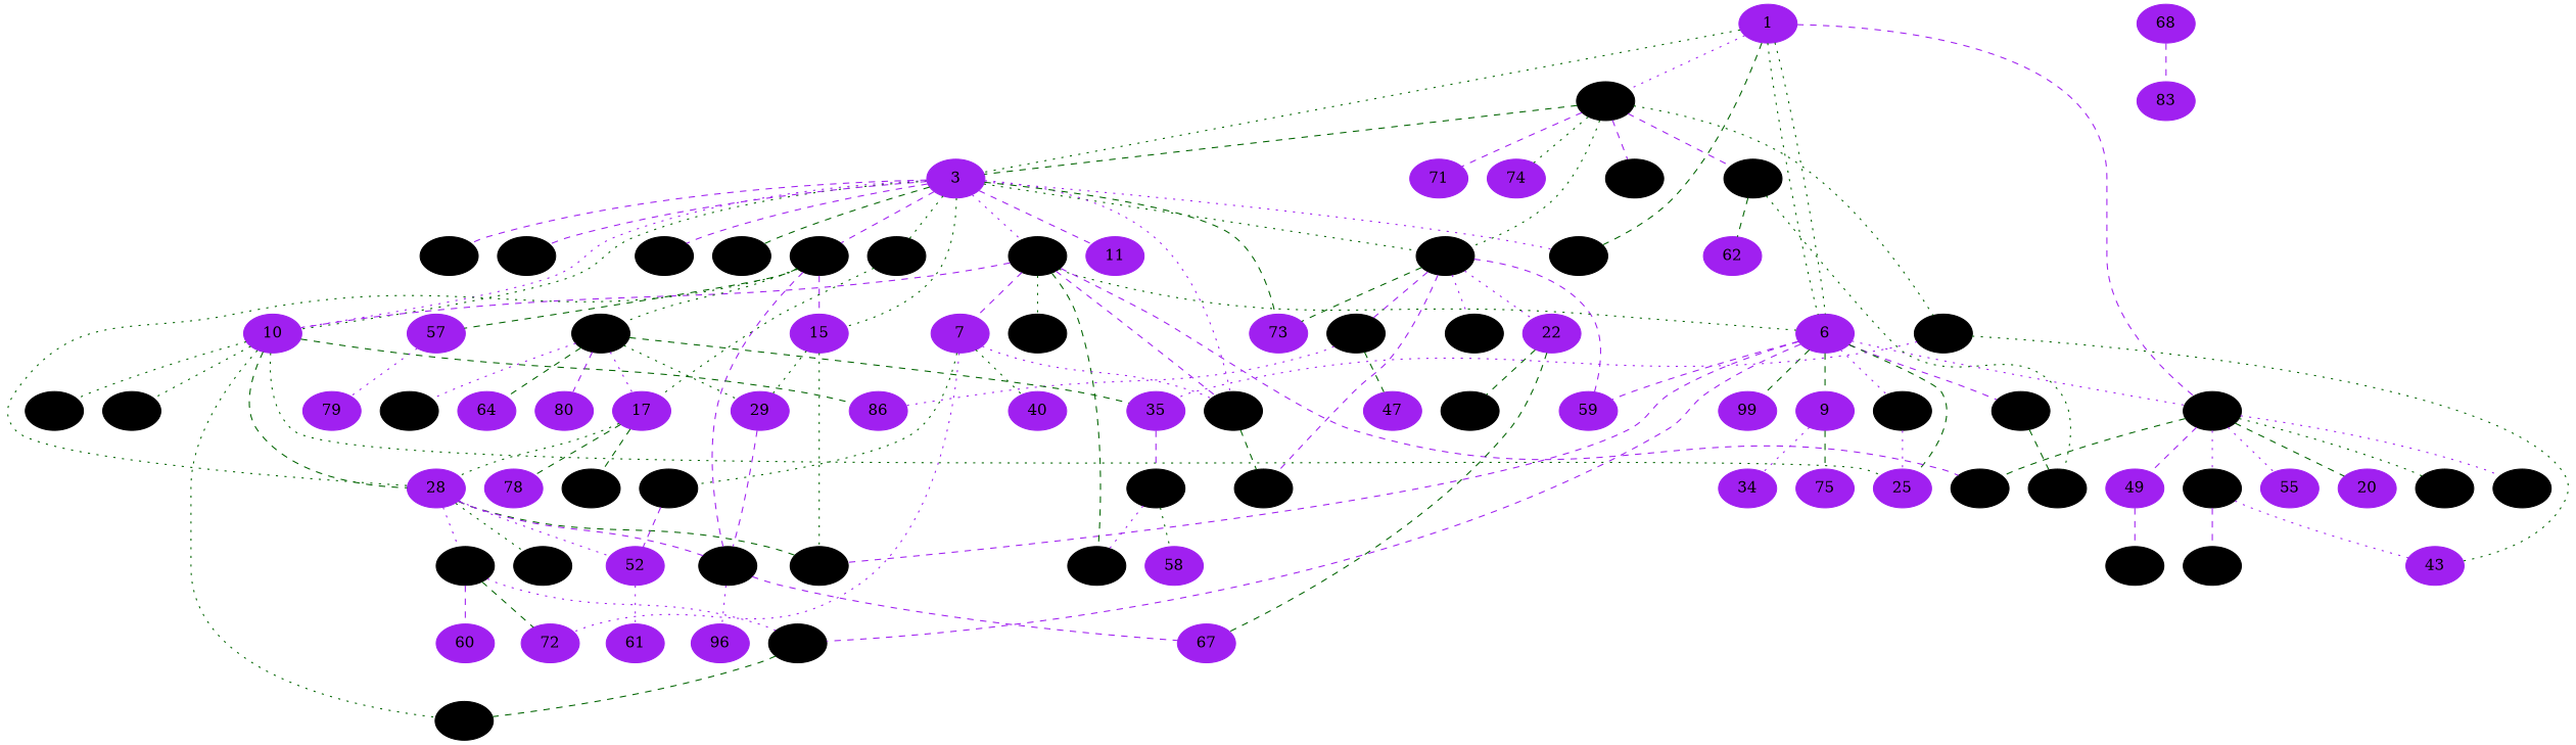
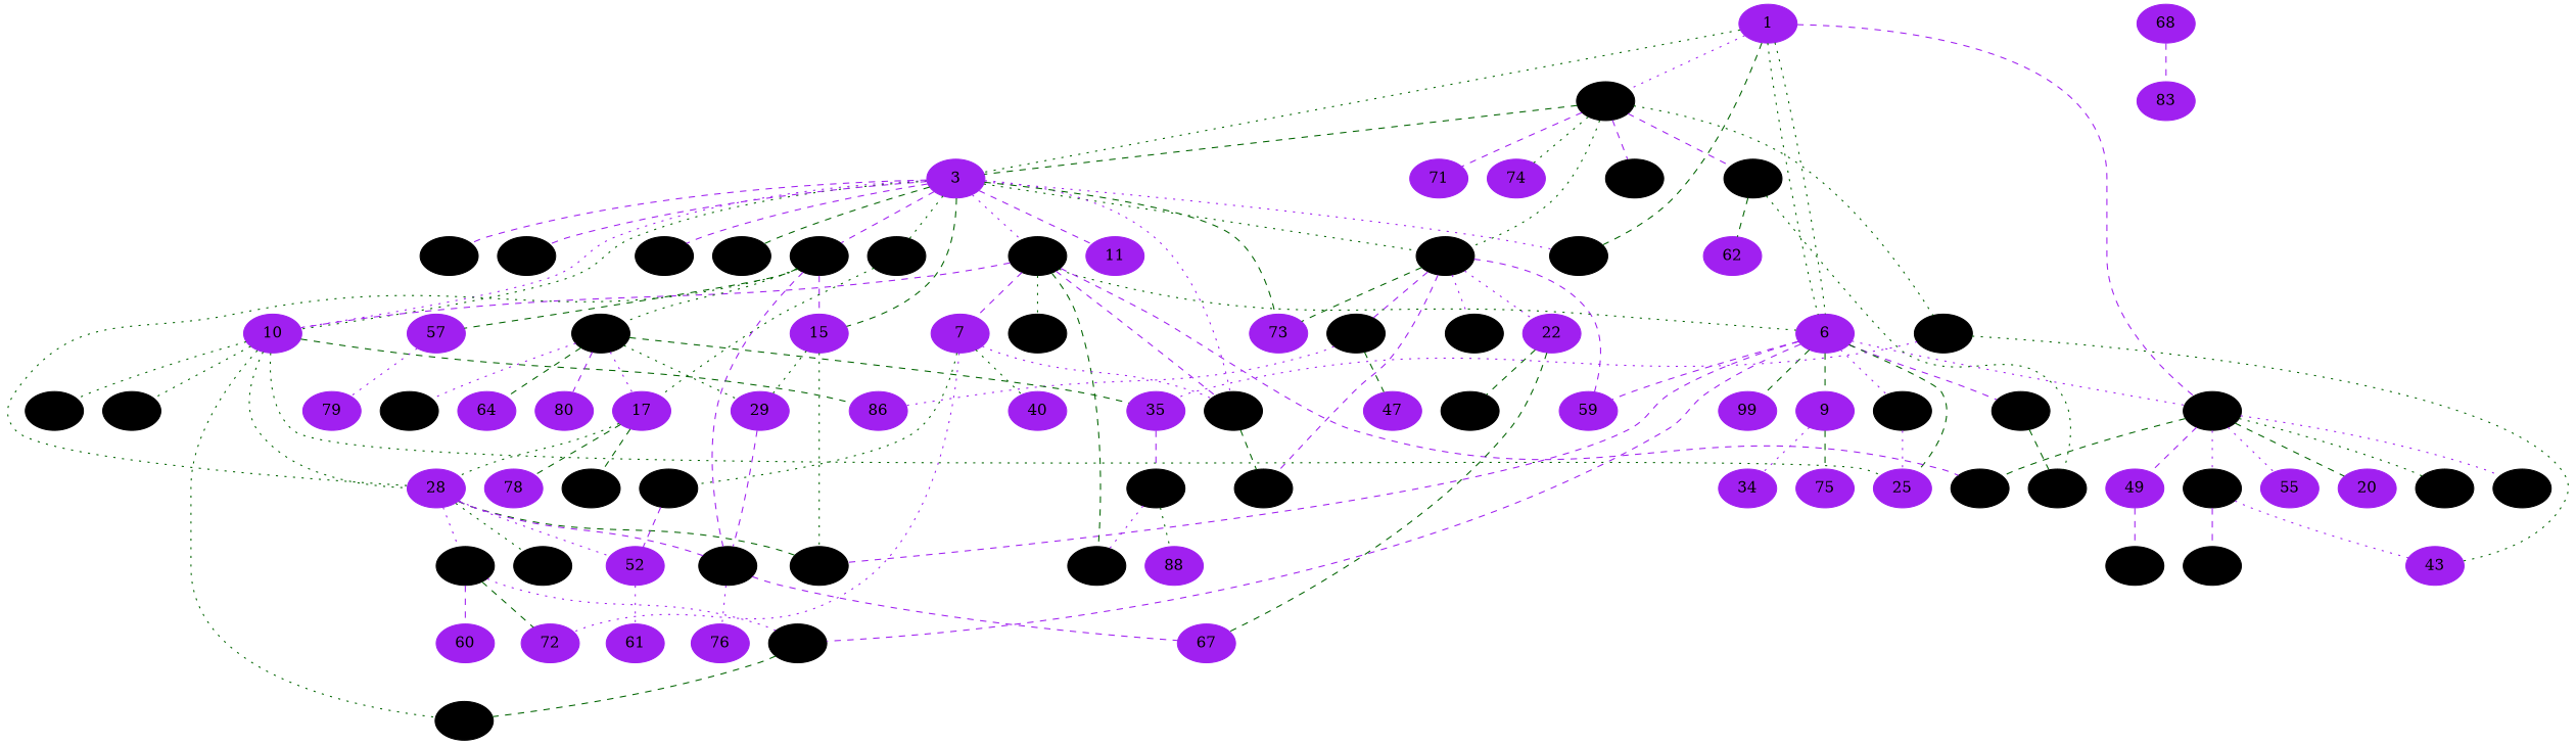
  graph {
    node [color=black style=filled]
    edge [color=purple style=dashed]
    2
    1 [color=purple]
    3 [color=purple]
    6 [color=purple]
    13
    51
    8
    14
    31
    33
    71 [color=purple]
    74 [color=purple]
    4
    5
    10 [color=purple]
    11 [color=purple]
    12
    15 [color=purple]
    36
    48
    53
    63
    84
    73 [color=purple]
    9 [color=purple]
    19
    21
    25 [color=purple]
    41
    59 [color=purple]
    n31 [color=purple label=99]
    81
    42
    20 [color=purple]
    23
    32
    39
    49 [color=purple]
    55 [color=purple]
    18
    22 [color=purple]
    26
    70
    77
    62 [color=purple]
    35 [color=purple]
    43 [color=purple]
    7 [color=purple]
    54
    66
    16
    28 [color=purple]
    46
    57 [color=purple]
    40 [color=purple]
    45
    72 [color=purple]
    24
    38
    82
    86 [color=purple]
    17 [color=purple]
    29 [color=purple]
    27
    64 [color=purple]
    80 [color=purple]
    30
    37
    52 [color=purple]
    67 [color=purple]
-   76 [color=purple label=96]
+   76 [color=purple]
    79 [color=purple]
    34 [color=purple]
    75 [color=purple]
    65
    47 [color=purple]
    44
    78 [color=purple]
    85
    56
    68 [color=purple]
    83 [color=purple]
    50
    60 [color=purple]
    61 [color=purple]
-   58 [color=purple]
+   58 [color=purple label=88]
    2 -- 3 [color=darkgreen]
    2 -- 8 [color=darkgreen style=dotted]
    2 -- 14
    2 -- 31
    2 -- 33 [color=darkgreen style=dotted]
    2 -- 71
    2 -- 74 [color=darkgreen style=dotted]
    1 -- 2 [style=dotted]
    1 -- 3 [color=darkgreen style=dotted]
    1 -- 6 [color=darkgreen style=dotted]
    1 -- 6 [color=darkgreen style=dotted]
    1 -- 13
    1 -- 51 [color=darkgreen]
    3 -- 51 [style=dotted]
    3 -- 8 [color=darkgreen style=dotted]
    3 -- 4 [style=dotted]
    3 -- 5
    3 -- 10 [style=dotted]
    3 -- 10 [color=darkgreen style=dotted]
    3 -- 11
    3 -- 12 [color=darkgreen style=dotted]
-   3 -- 15 [color=darkgreen style=dotted]
+   3 -- 15 [color=darkgreen]
    3 -- 36
    3 -- 48
    3 -- 53 [style=dotted]
    3 -- 63
    3 -- 84 [color=darkgreen]
    3 -- 73 [color=darkgreen]
    6 -- 13 [style=dotted]
    6 -- 9 [color=darkgreen]
    6 -- 19 [style=dotted]
    6 -- 21
    6 -- 25 [color=darkgreen]
    6 -- 41
    6 -- 59
    6 -- n31 [color=darkgreen]
    6 -- 81
    13 -- 42 [color=darkgreen]
    13 -- 20 [color=darkgreen]
    13 -- 23 [color=darkgreen style=dotted]
    13 -- 32 [style=dotted]
    13 -- 39 [style=dotted]
    13 -- 49
    13 -- 55 [style=dotted]
    8 -- 73 [color=darkgreen]
    8 -- 59
    8 -- 18 [style=dotted]
    8 -- 22 [style=dotted]
    8 -- 26
    8 -- 70
    31 -- 77 [color=darkgreen style=dotted]
    31 -- 62 [color=darkgreen]
    33 -- 35 [style=dotted]
    33 -- 43 [color=darkgreen style=dotted]
    4 -- 6 [color=darkgreen style=dotted]
    4 -- 10
    4 -- 53
    4 -- 42
    4 -- 7
    4 -- 54 [color=darkgreen style=dotted]
    4 -- 66 [color=darkgreen]
    5 -- 15
    5 -- 16 [color=darkgreen style=dotted]
    5 -- 28 [color=darkgreen style=dotted]
    5 -- 46
    5 -- 57 [color=darkgreen]
    10 -- 25 [color=darkgreen style=dotted]
-   10 -- 28 [color=darkgreen]
+   10 -- 28 [color=darkgreen style=dotted]
    10 -- 24 [color=darkgreen style=dotted]
    10 -- 38 [color=darkgreen style=dotted]
    10 -- 82 [color=darkgreen style=dotted]
    10 -- 86 [color=darkgreen]
    12 -- 17 [color=darkgreen style=dotted]
    15 -- 41 [color=darkgreen style=dotted]
    15 -- 29 [color=darkgreen style=dotted]
    53 -- 70 [color=darkgreen]
    9 -- 34 [style=dotted]
    9 -- 75 [color=darkgreen]
    19 -- 25 [style=dotted]
    21 -- 77 [color=darkgreen]
    81 -- 82 [color=darkgreen]
    39 -- 43 [style=dotted]
    39 -- 85
    49 -- 56
    22 -- 67 [color=darkgreen]
    22 -- 65 [color=darkgreen]
    26 -- 86 [style=dotted]
    26 -- 47 [color=darkgreen]
    35 -- 50
    7 -- 53 [style=dotted]
    7 -- 40 [color=darkgreen style=dotted]
    7 -- 45 [color=darkgreen style=dotted]
    7 -- 72 [style=dotted]
    16 -- 35 [color=darkgreen]
    16 -- 17 [style=dotted]
    16 -- 29 [color=darkgreen style=dotted]
    16 -- 27 [style=dotted]
    16 -- 64 [color=darkgreen]
    16 -- 80
    28 -- 41 [color=darkgreen]
    28 -- 46
    28 -- 30 [style=dotted]
    28 -- 37 [color=darkgreen style=dotted]
    28 -- 52 [style=dotted]
    46 -- 67
    46 -- 76 [style=dotted]
    57 -- 79 [style=dotted]
    45 -- 52
    17 -- 28 [color=darkgreen style=dotted]
    17 -- 44 [color=darkgreen]
    17 -- 78 [color=darkgreen]
    29 -- 46
    30 -- 81 [style=dotted]
    30 -- 72 [color=darkgreen]
    30 -- 60
    52 -- 61 [style=dotted]
    68 -- 83
    50 -- 66 [style=dotted]
    50 -- 58 [color=darkgreen style=dotted]
  }
